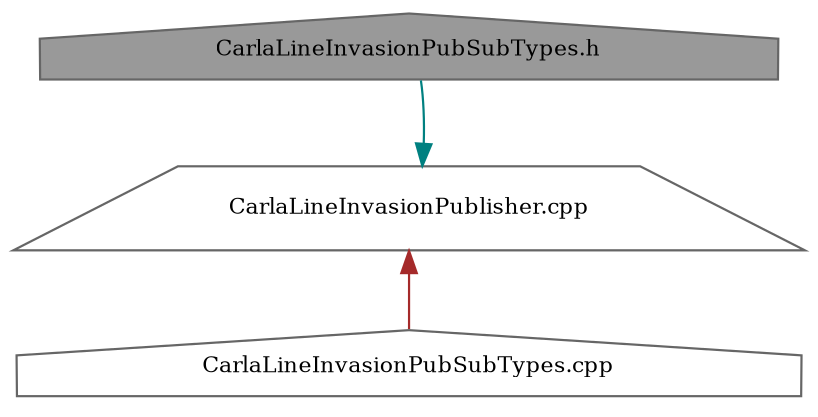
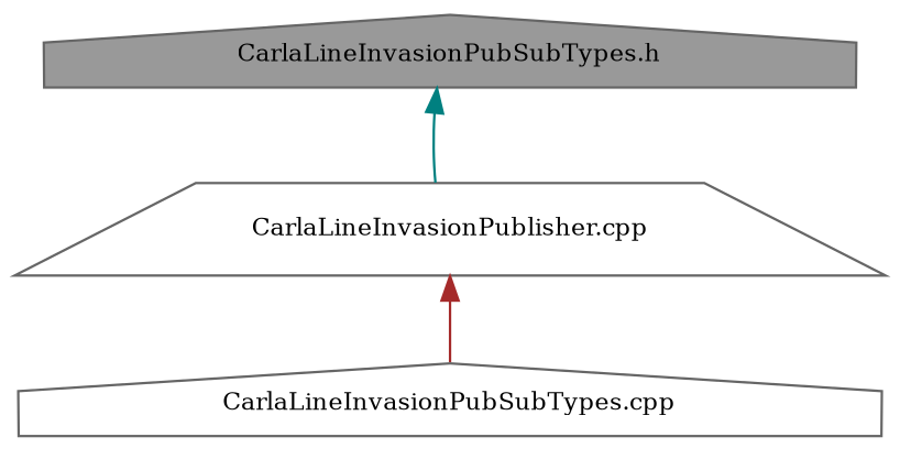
  digraph {
    fontname="DejaVu Serif"
    node [color=grey40 fillcolor=white fontname="DejaVu Serif" fontsize=10 shape=house style=filled]
    edge [dir=back fontname="DejaVu Serif" fontsize=10 labelfontname=Helvetica labelfontsize=10 style=solid]
    n1 [color=gray40 fillcolor=grey60 fontcolor=black height=0.2 label="CarlaLineInvasionPubSubTypes.h" width=0.4]
    n2 [height=0.2 label="CarlaLineInvasionPublisher.cpp" shape=trapezium width=0.4]
    n3 [height=0.2 label="CarlaLineInvasionPubSubTypes.cpp" width=0.4]
-   n2 -> n1 [color=teal]
+   n1 -> n2 [color=teal]
    n2 -> n3 [color=brown]
  }
